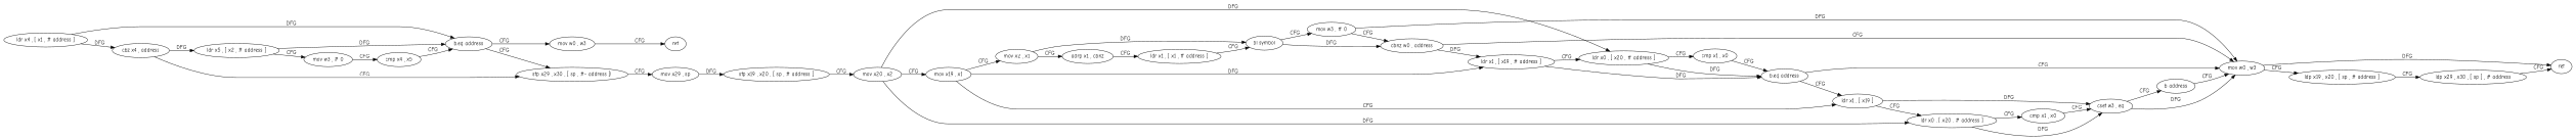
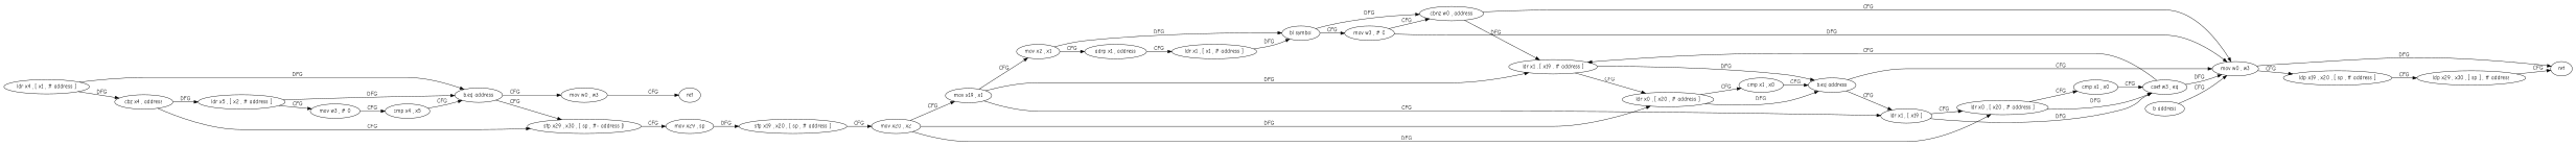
  digraph {
    fontname="Comic Neue"
    rankdir=LR
    node [fontname="Comic Neue"]
    edge [fontname="Comic Neue"]
    n1 [label="ldr x4 , [ x1 , # address ]"]
    n2 [label="cbz x4 , address"]
    n3 [label="b.eq address"]
    n4 [label="stp x29 , x30 , [ sp , #- address ]!"]
    n5 [label="ldr x5 , [ x2 , # address ]"]
    n6 [label="mov w0 , w3"]
    n7 [label="mov x29 , sp"]
    n8 [label="mov w3 , # 0"]
    n9 [label="stp x19 , x20 , [ sp , # address ]"]
    n10 [label="cmp x4 , x5"]
    n11 [label="mov x20 , x2"]
    n12 [label="mov x19 , x1"]
    n13 [label="ldr x0 , [ x20 , # address ]"]
    n14 [label="ldr x0 , [ x20 , # address ]"]
    n15 [label="mov x2 , x1"]
    n16 [label="ldr x1 , [ x19 , # address ]"]
    n17 [label="ldr x1 , [ x19 ]"]
    n18 [label="b.eq address"]
    n19 [label="cmp x1 , x0"]
    n20 [label="cset w3 , eq"]
    n21 [label="cmp x1 , x0"]
-   n22 [label="adrp x1 , cbnz"]
+   n22 [label="adrp x1 , address"]
    n23 [label="bl symbol"]
    n24 [label="ldr x1 , [ x1 , # address ]"]
    n25 [label="mov w3 , # 0"]
    n26 [label="cbnz w0 , address"]
    n27 [label="mov w0 , w3"]
    n28 [label="ldp x19 , x20 , [ sp , # address ]"]
    n29 [label=ret]
    n30 [label="ldp x29 , x30 , [ sp ] , # address"]
    n31 [label=ret]
    n32 [label="b address"]
    n1 -> n2 [label=DFG]
    n1 -> n3 [label=DFG]
    n2 -> n4 [label=CFG]
    n2 -> n5 [label=DFG]
    n3 -> n4 [label=CFG]
    n3 -> n6 [label=CFG]
    n4 -> n7 [label=CFG]
    n5 -> n3 [label=DFG]
    n5 -> n8 [label=CFG]
    n6 -> n31 [label=CFG]
    n7 -> n9 [label=DFG]
    n8 -> n10 [label=CFG]
    n9 -> n11 [label=CFG]
    n10 -> n3 [label=CFG]
    n11 -> n12 [label=CFG]
    n11 -> n13 [label=DFG]
    n11 -> n14 [label=DFG]
    n12 -> n15 [label=CFG]
    n12 -> n16 [label=DFG]
    n12 -> n17 [label=CFG]
    n13 -> n18 [label=DFG]
    n13 -> n19 [label=CFG]
    n14 -> n20 [label=DFG]
    n14 -> n21 [label=CFG]
    n15 -> n22 [label=CFG]
    n15 -> n23 [label=DFG]
    n16 -> n13 [label=CFG]
    n16 -> n18 [label=DFG]
    n17 -> n14 [label=CFG]
    n17 -> n20 [label=DFG]
    n18 -> n17 [label=CFG]
    n18 -> n27 [label=CFG]
    n19 -> n18 [label=CFG]
    n20 -> n27 [label=DFG]
-   n20 -> n32 [label=CFG]
+   n20 -> n16 [label=CFG]
    n21 -> n20 [label=CFG]
    n22 -> n24 [label=CFG]
    n23 -> n25 [label=CFG]
    n23 -> n26 [label=DFG]
-   n24 -> n23 [label=CFG]
+   n24 -> n23 [label=DFG]
    n25 -> n26 [label=CFG]
    n25 -> n27 [label=DFG]
    n26 -> n16 [label=DFG]
    n26 -> n27 [label=CFG]
    n27 -> n28 [label=CFG]
    n27 -> n29 [label=DFG]
    n28 -> n30 [label=CFG]
    n30 -> n29 [label=CFG]
    n32 -> n27 [label=CFG]
  }
